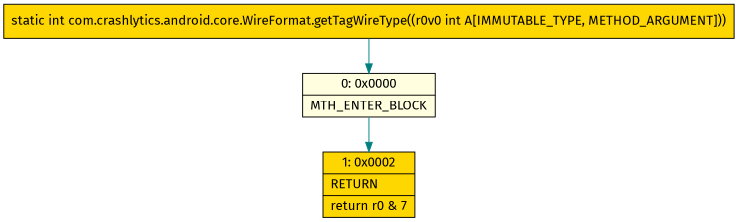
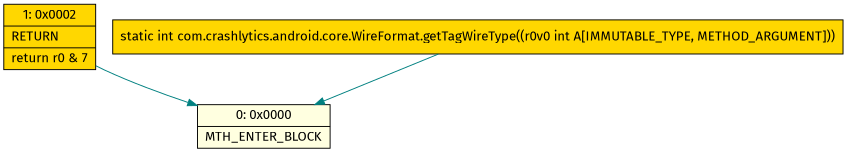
  digraph {
    fontname="Fira Sans"
    node [shape=record style=filled fillcolor=gold fontname="Fira Sans"]
    edge [color=teal fontname="Fira Sans"]
    n1 [label="{0\:\ 0x0000|MTH_ENTER_BLOCK\l}" fillcolor=lightyellow]
    n2 [label="{1\:\ 0x0002|RETURN\l|return r0 & 7\l}"]
    n3 [label="{static int com.crashlytics.android.core.WireFormat.getTagWireType((r0v0 int A[IMMUTABLE_TYPE, METHOD_ARGUMENT])) }"]
-   n1 -> n2
+   n2 -> n1
    n3 -> n1
  }
